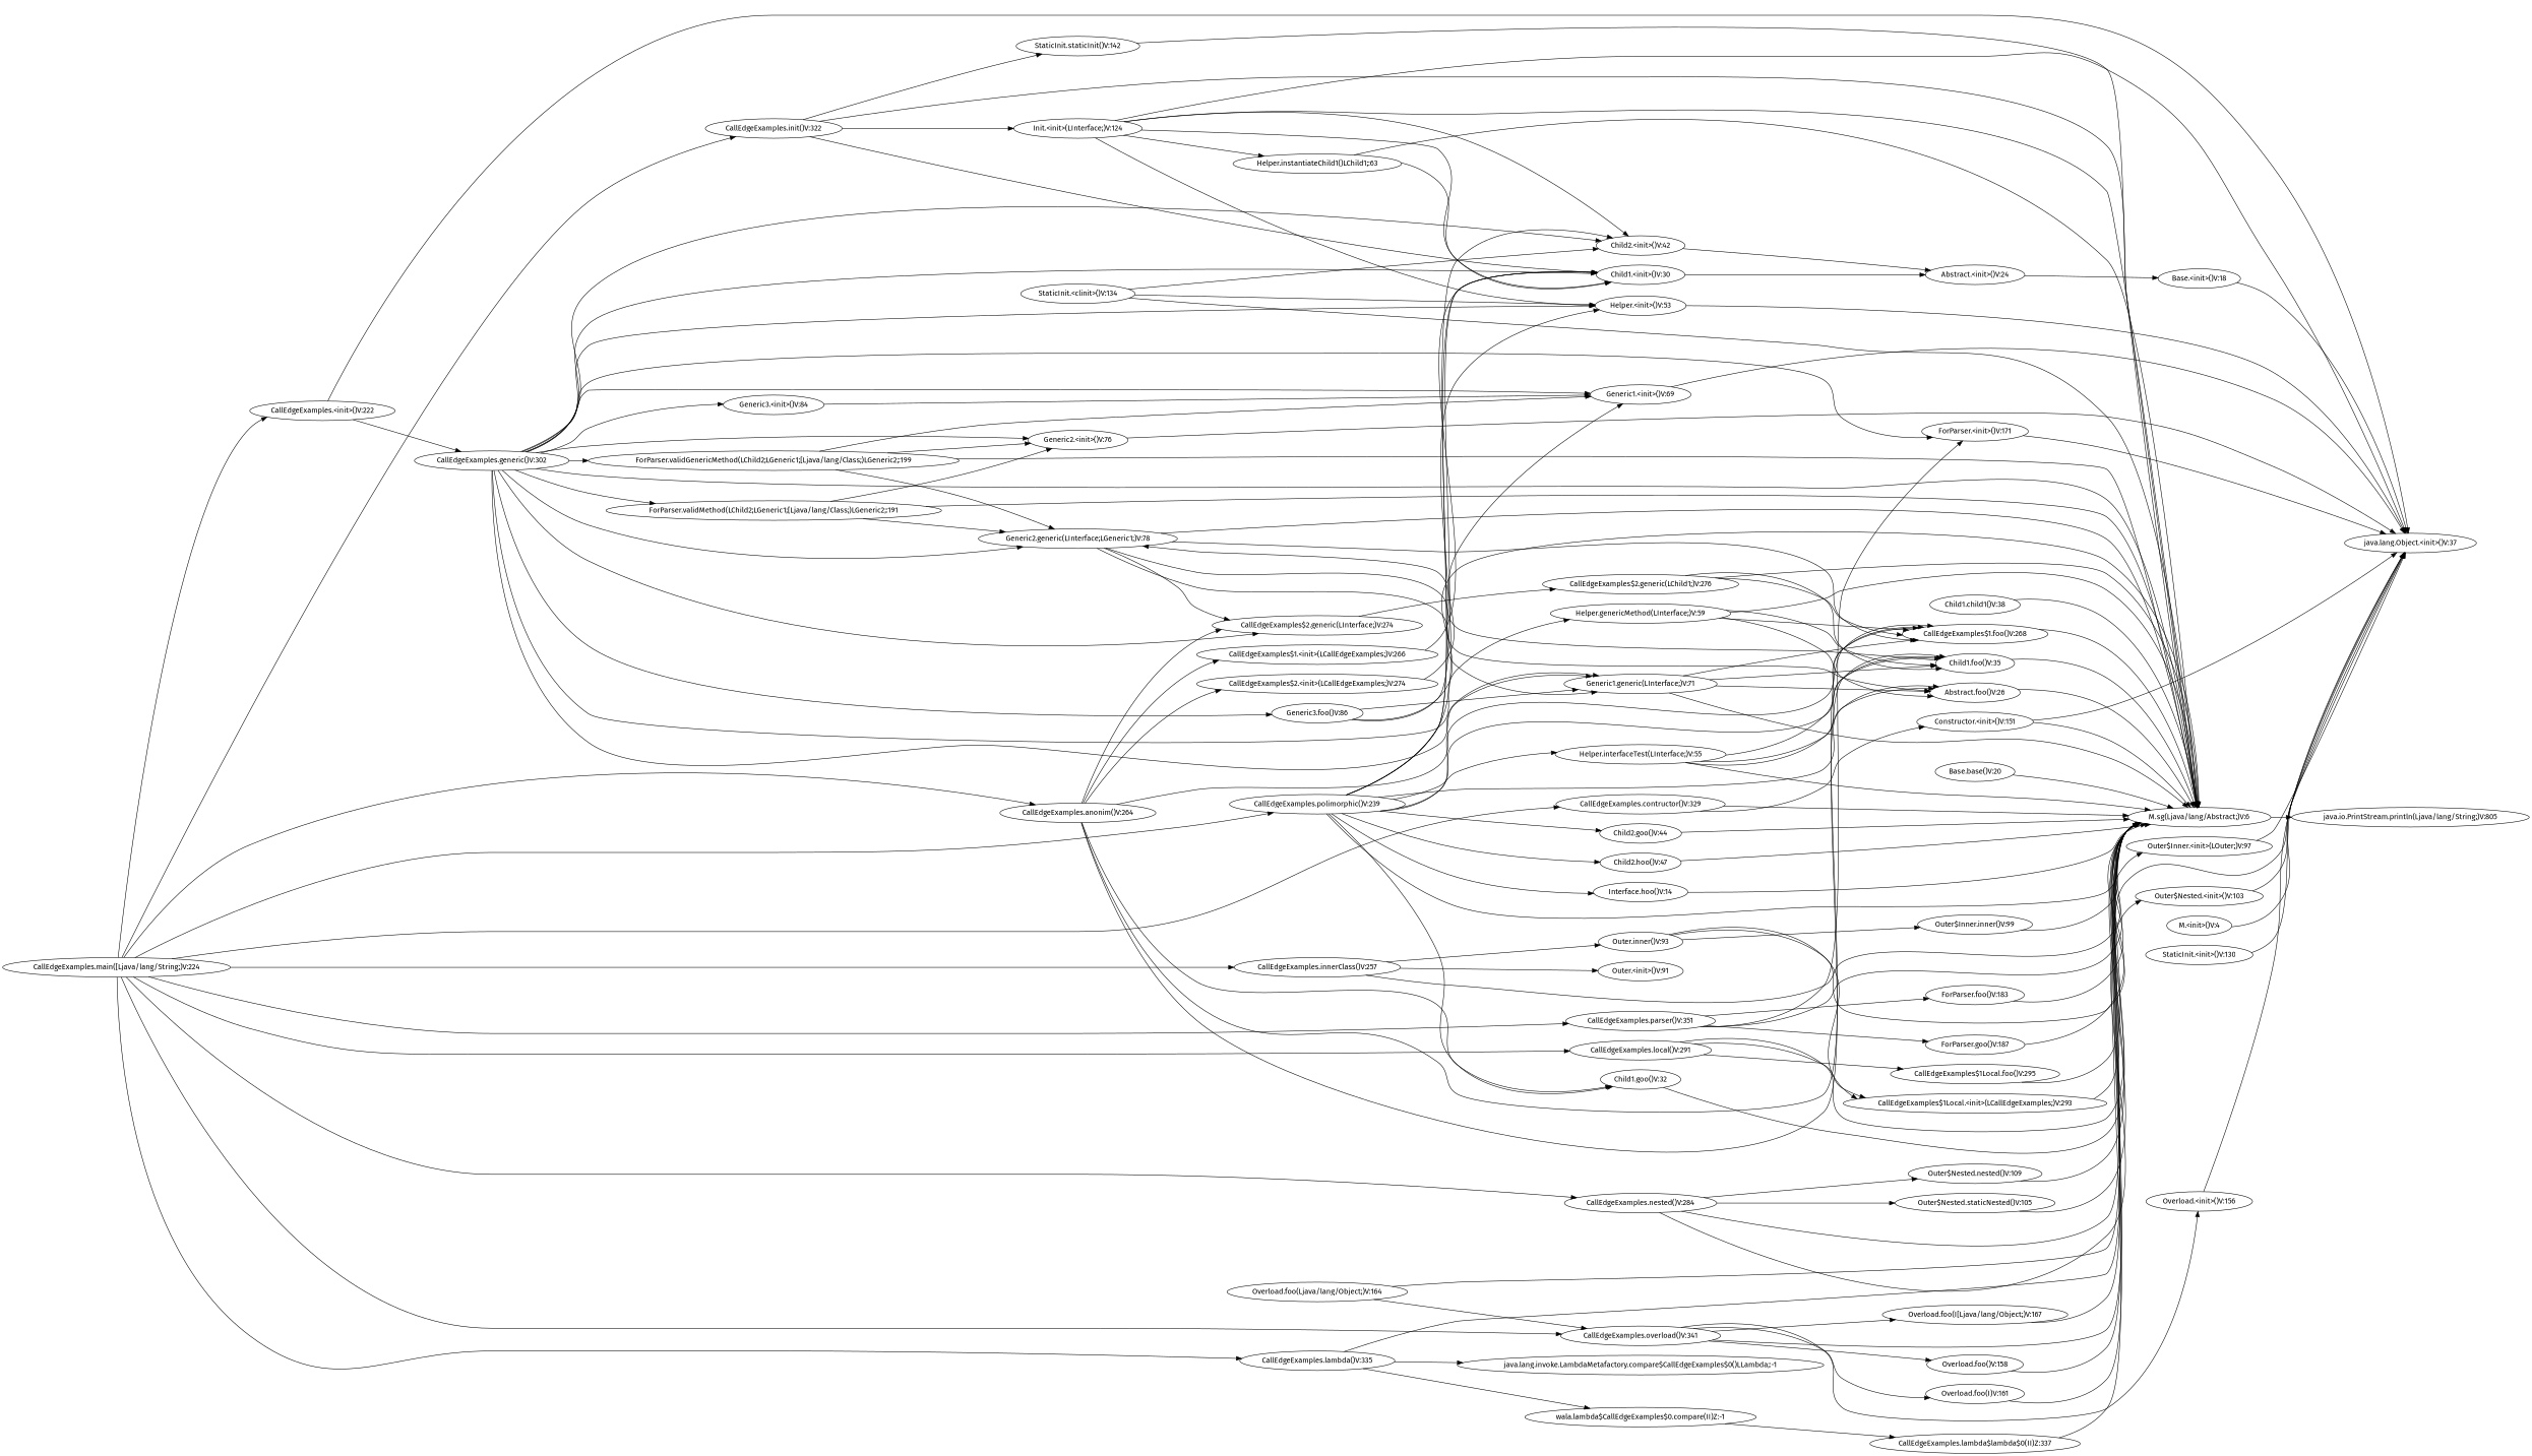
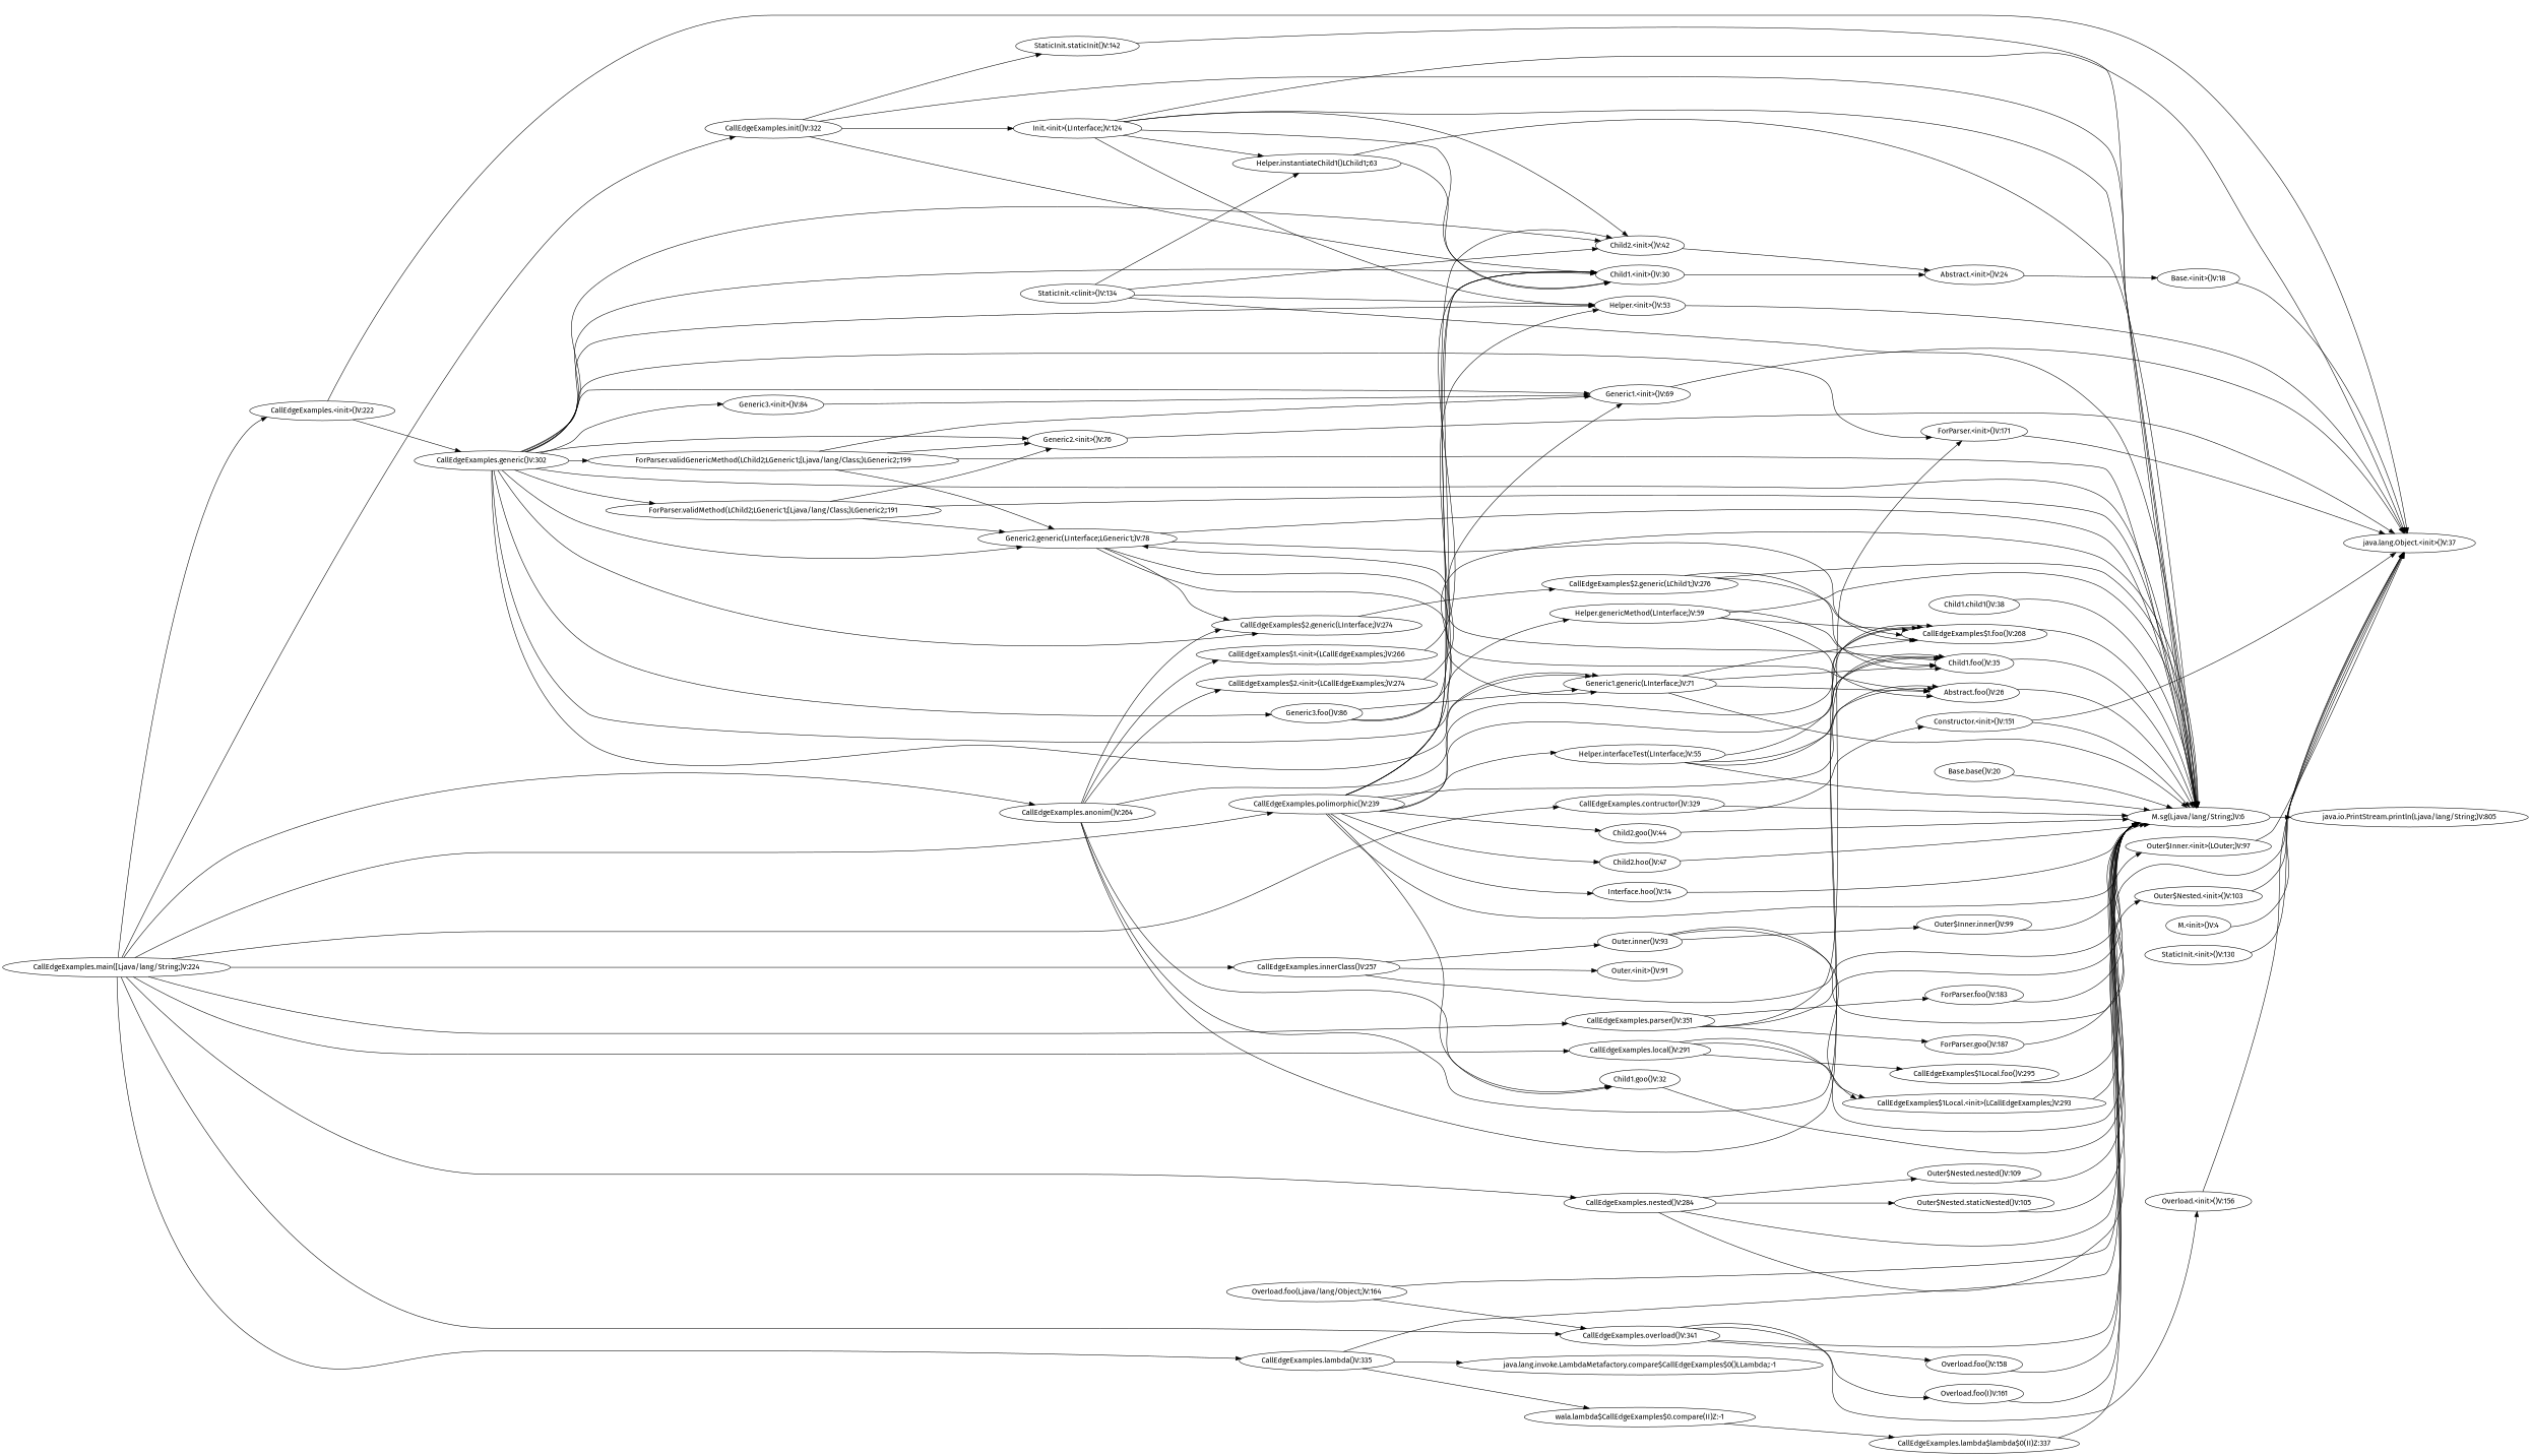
  digraph {
    fontname="Fira Sans"
    rankdir=LR
    node [fontname="Fira Sans"]
    edge [fontname="Fira Sans"]
    n1 [label="Abstract.<init>()V:24"]
    n2 [label="Base.<init>()V:18"]
    n3 [label="java.lang.Object.<init>()V:37"]
    n4 [label="Abstract.foo()V:26"]
-   n5 [label="M.sg(Ljava/lang/Abstract;)V:6"]
+   n5 [label="M.sg(Ljava/lang/String;)V:6"]
    n6 [label="java.io.PrintStream.println(Ljava/lang/String;)V:805"]
    n7 [label="Base.base()V:20"]
    n8 [label="CallEdgeExamples$1.<init>(LCallEdgeExamples;)V:266"]
    n9 [label="Child1.<init>()V:30"]
    n10 [label="CallEdgeExamples$1.foo()V:268"]
    n11 [label="CallEdgeExamples$1Local.<init>(LCallEdgeExamples;)V:293"]
    n12 [label="CallEdgeExamples$1Local.foo()V:295"]
    n13 [label="CallEdgeExamples$2.<init>(LCallEdgeExamples;)V:274"]
    n14 [label="Generic1.<init>()V:69"]
    n15 [label="CallEdgeExamples$2.generic(LChild1;)V:276"]
    n16 [label="Child1.foo()V:35"]
    n17 [label="Generic2.generic(LInterface;LGeneric1;)V:78"]
    n18 [label="CallEdgeExamples$2.generic(LInterface;)V:274"]
    n19 [label="CallEdgeExamples.<init>()V:222"]
    n20 [label="CallEdgeExamples.generic()V:302"]
    n21 [label="CallEdgeExamples.anonim()V:264"]
    n22 [label="Child1.goo()V:32"]
    n23 [label="Generic1.generic(LInterface;)V:71"]
    n24 [label="CallEdgeExamples.contructor()V:329"]
    n25 [label="Constructor.<init>()V:151"]
    n26 [label="Child2.<init>()V:42"]
    n27 [label="ForParser.<init>()V:171"]
    n28 [label="ForParser.validGenericMethod(LChild2;LGeneric1;[Ljava/lang/Class;)LGeneric2;:199"]
    n29 [label="ForParser.validMethod(LChild2;LGeneric1;[Ljava/lang/Class;)LGeneric2;:191"]
    n30 [label="Generic2.<init>()V:76"]
    n31 [label="Generic3.<init>()V:84"]
    n32 [label="Generic3.foo()V:86"]
    n33 [label="Helper.<init>()V:53"]
    n34 [label="Helper.genericMethod(LInterface;)V:59"]
    n35 [label="CallEdgeExamples.init()V:322"]
    n36 [label="Init.<init>(LInterface;)V:124"]
    n37 [label="StaticInit.staticInit()V:142"]
    n38 [label="Helper.instantiateChild1()LChild1;:63"]
    n39 [label="CallEdgeExamples.innerClass()V:257"]
    n40 [label="Outer.<init>()V:91"]
    n41 [label="Outer.inner()V:93"]
    n42 [label="Outer$Inner.<init>(LOuter;)V:97"]
    n43 [label="Outer$Inner.inner()V:99"]
    n44 [label="CallEdgeExamples.lambda$lambda$0(II)Z:337"]
    n45 [label="CallEdgeExamples.lambda()V:335"]
    n46 [label="java.lang.invoke.LambdaMetafactory.compare$CallEdgeExamples$0()LLambda;:-1"]
    n47 [label="wala.lambda$CallEdgeExamples$0.compare(II)Z:-1"]
    n48 [label="CallEdgeExamples.local()V:291"]
    n49 [label="CallEdgeExamples.main([Ljava/lang/String;)V:224"]
    n50 [label="CallEdgeExamples.nested()V:284"]
    n51 [label="CallEdgeExamples.overload()V:341"]
    n52 [label="CallEdgeExamples.parser()V:351"]
    n53 [label="CallEdgeExamples.polimorphic()V:239"]
    n54 [label="Outer$Nested.<init>()V:103"]
    n55 [label="Outer$Nested.nested()V:109"]
    n56 [label="Outer$Nested.staticNested()V:105"]
    n57 [label="Overload.<init>()V:156"]
    n58 [label="Overload.foo()V:158"]
    n59 [label="Overload.foo(I)V:161"]
-   n60 [label="Overload.foo(I[Ljava/lang/Object;)V:167"]
    n61 [label="ForParser.foo()V:183"]
    n62 [label="ForParser.goo()V:187"]
    n63 [label="Child2.goo()V:44"]
    n64 [label="Child2.hoo()V:47"]
    n65 [label="Helper.interfaceTest(LInterface;)V:55"]
    n66 [label="Interface.hoo()V:14"]
    n67 [label="Overload.foo(Ljava/lang/Object;)V:164"]
    n68 [label="Child1.child1()V:38"]
    n69 [label="M.<init>()V:4"]
    n70 [label="StaticInit.<clinit>()V:134"]
    n71 [label="StaticInit.<init>()V:130"]
    n1 -> n2
    n2 -> n3
    n4 -> n5
    n5 -> n6
    n7 -> n5
    n8 -> n9
    n9 -> n1
    n10 -> n5
    n11 -> n3
    n12 -> n5
    n13 -> n14
    n14 -> n3
    n15 -> n5
    n15 -> n10
    n15 -> n16
    n16 -> n5
    n16 -> n17
    n17 -> n4
    n17 -> n5
    n17 -> n10
    n17 -> n18
    n17 -> n23
    n18 -> n15
    n19 -> n3
    n19 -> n20
    n20 -> n5
    n20 -> n9
    n20 -> n14
    n20 -> n17
    n20 -> n18
    n20 -> n23
    n20 -> n26
    n20 -> n27
    n20 -> n28
    n20 -> n29
    n20 -> n30
    n20 -> n31
    n20 -> n32
    n20 -> n33
    n20 -> n34
    n21 -> n8
    n21 -> n10
    n21 -> n13
    n21 -> n16
    n21 -> n18
    n21 -> n22
    n21 -> n23
    n22 -> n5
    n23 -> n4
    n23 -> n5
    n23 -> n10
    n23 -> n16
    n24 -> n5
    n24 -> n25
    n25 -> n3
    n25 -> n5
    n26 -> n1
    n27 -> n3
    n28 -> n5
    n28 -> n14
    n28 -> n17
    n28 -> n30
    n29 -> n5
    n29 -> n17
    n29 -> n30
    n30 -> n3
    n31 -> n14
    n32 -> n5
    n32 -> n9
    n32 -> n23
    n33 -> n3
    n34 -> n4
    n34 -> n5
    n34 -> n10
    n34 -> n16
    n35 -> n5
    n35 -> n9
    n35 -> n36
    n35 -> n37
    n36 -> n3
    n36 -> n5
    n36 -> n9
    n36 -> n26
    n36 -> n33
    n36 -> n38
    n37 -> n5
    n38 -> n5
    n38 -> n9
    n39 -> n5
    n39 -> n40
    n39 -> n41
    n41 -> n11
    n41 -> n42
    n41 -> n43
    n42 -> n3
    n43 -> n5
    n44 -> n5
    n45 -> n5
    n45 -> n46
    n45 -> n47
    n47 -> n44
    n48 -> n5
    n48 -> n11
    n48 -> n12
    n49 -> n19
    n49 -> n21
    n49 -> n24
    n49 -> n35
    n49 -> n39
    n49 -> n45
    n49 -> n48
    n49 -> n50
    n49 -> n51
    n49 -> n52
    n49 -> n53
    n50 -> n5
    n50 -> n54
    n50 -> n55
    n50 -> n56
    n51 -> n5
    n51 -> n57
    n51 -> n58
    n51 -> n59
-   n51 -> n60
    n52 -> n5
    n52 -> n27
    n52 -> n61
    n52 -> n62
    n53 -> n4
    n53 -> n5
    n53 -> n9
    n53 -> n10
    n53 -> n16
    n53 -> n22
    n53 -> n26
    n53 -> n33
    n53 -> n63
    n53 -> n64
    n53 -> n65
    n53 -> n66
    n54 -> n3
    n55 -> n5
    n56 -> n5
    n57 -> n3
    n58 -> n5
    n59 -> n5
-   n60 -> n5
    n61 -> n5
    n62 -> n5
    n63 -> n5
    n64 -> n5
    n65 -> n4
    n65 -> n5
    n65 -> n10
    n65 -> n16
    n66 -> n5
    n67 -> n5
    n67 -> n51
    n68 -> n5
    n69 -> n3
    n70 -> n5
    n70 -> n26
    n70 -> n33
+   n70 -> n38
    n71 -> n3
  }
